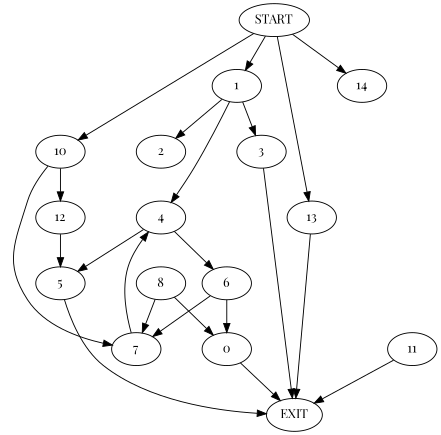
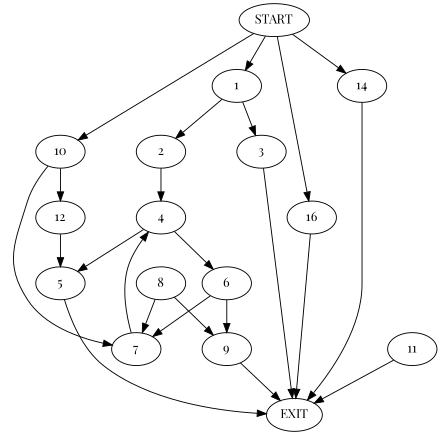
  digraph {
    fontname="Playfair Display"
    node [fontname="Playfair Display"]
    edge [fontname="Playfair Display"]
    n1 [label=START]
    1
    10
-   13
+   13 [label=16]
    14
    2
    3
    7
    12
    n10 [label=EXIT]
    4
    5
    6
-   9 [label=0]
+   9
    8
    11
    n1 -> 1
    n1 -> 10
    n1 -> 13
    n1 -> 14
    1 -> 2
    1 -> 3
    10 -> 7
    10 -> 12
    13 -> n10
-   1 -> 4
+   14 -> n10
+   2 -> 4
    3 -> n10
    7 -> 4
    12 -> 5
    4 -> 5
    4 -> 6
    5 -> n10
    6 -> 7
    6 -> 9
    9 -> n10
    8 -> 7
    8 -> 9
    11 -> n10
  }
